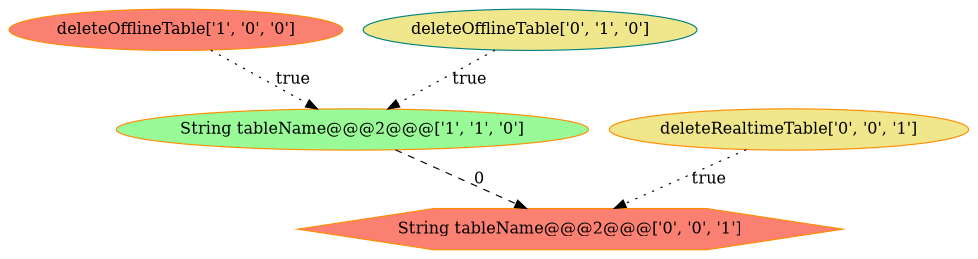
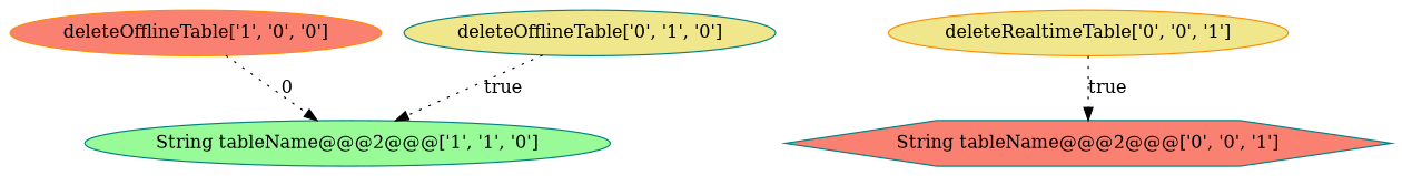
  digraph {
    node [color=darkorange fillcolor=salmon shape=ellipse style=filled]
    edge [style=dotted]
    n1 [label="deleteOfflineTable['1', '0', '0']"]
-   n2 [fillcolor=palegreen label="String tableName@@@2@@@['1', '1', '0']"]
-   n3 [label="String tableName@@@2@@@['0', '0', '1']" shape=hexagon]
+   n2 [color=teal fillcolor=palegreen label="String tableName@@@2@@@['1', '1', '0']"]
+   n3 [color=teal label="String tableName@@@2@@@['0', '0', '1']" shape=hexagon]
    n4 [fillcolor=khaki label="deleteRealtimeTable['0', '0', '1']"]
    n5 [color=teal fillcolor=khaki label="deleteOfflineTable['0', '1', '0']"]
-   n1 -> n2 [label=true]
-   n2 -> n3 [label=0 style=dashed]
+   n1 -> n2 [label=0]
    n4 -> n3 [label=true]
    n5 -> n2 [label=true]
  }
